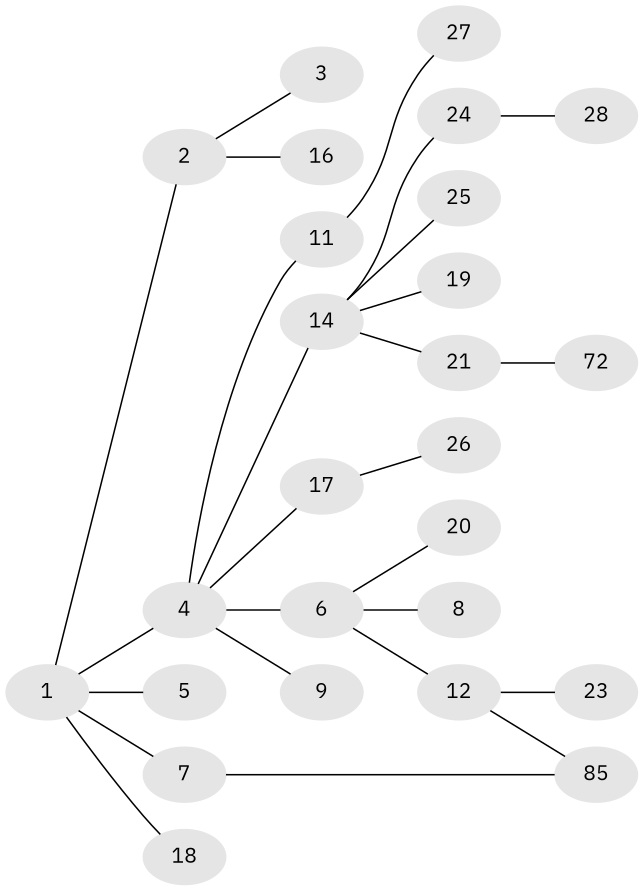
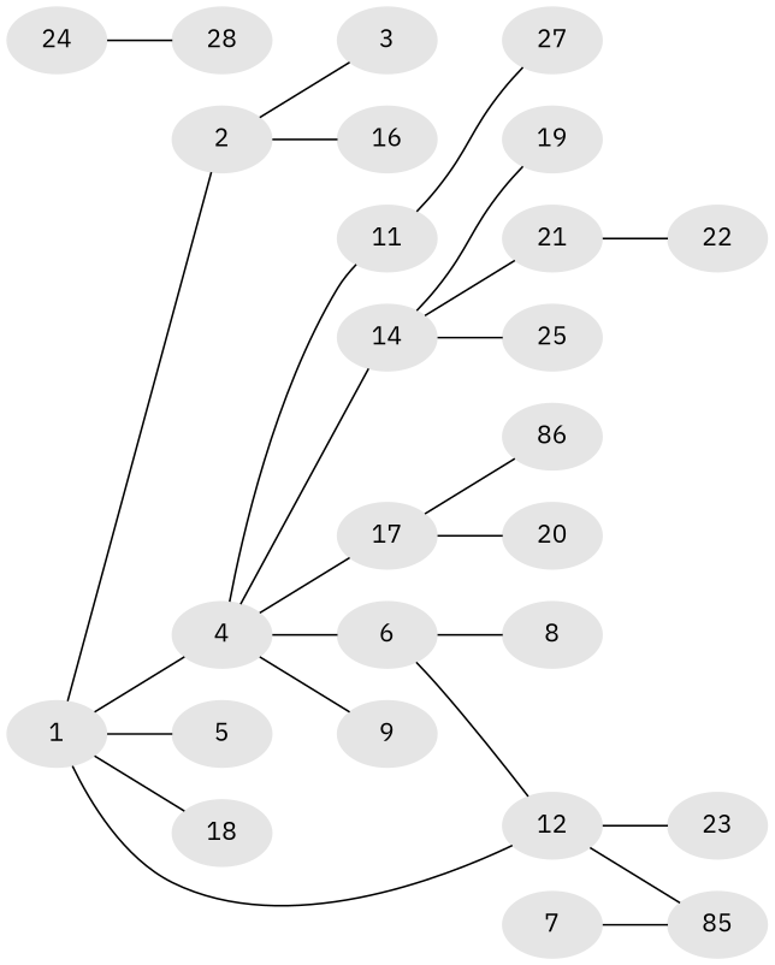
  graph {
    fontname="IBM Plex Sans"
    rankdir=LR
    node [color=gray90 fontname="IBM Plex Sans" style=filled]
    edge [fontname="IBM Plex Sans" weight=1.0]
    1
    2
    4
    5
    7
    18
    3
    16
    6
    9
    11
    14
    17
    n14 [label=85]
    8
    12
    20
    27
    19
    21
    24
    25
-   26
+   26 [label=86]
    23
-   22 [label=72]
+   22
    28
    1 -- 2
    1 -- 4
    1 -- 5
-   1 -- 7
+   1 -- 12
    1 -- 18
    2 -- 3
    2 -- 16
    4 -- 6
    4 -- 9 [weight=5.0]
    4 -- 11
    4 -- 14
    4 -- 17
    7 -- n14
    6 -- 8 [weight=7.0]
    6 -- 12
-   6 -- 20
+   17 -- 20
    11 -- 27
    14 -- 19
    14 -- 21
-   14 -- 24
    14 -- 25
    17 -- 26
    12 -- n14
    12 -- 23
    21 -- 22
    24 -- 28
  }
